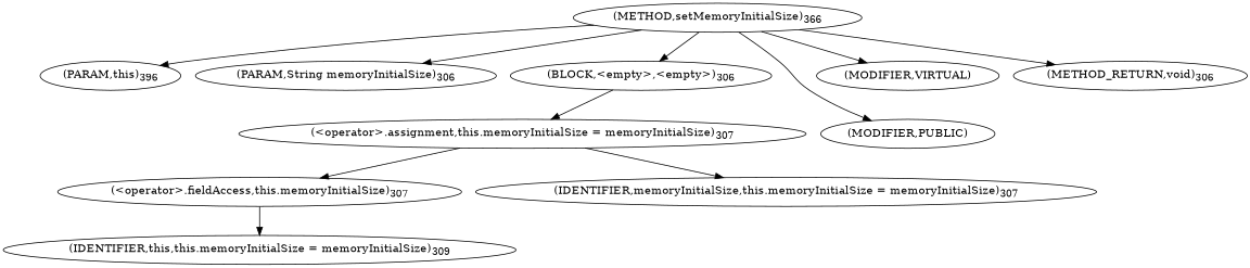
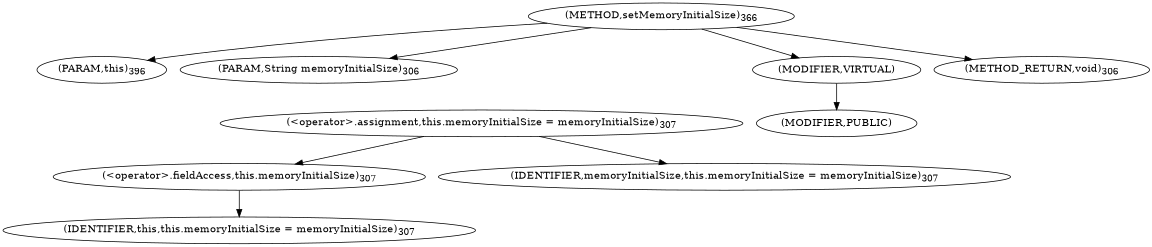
  digraph {
    n1 [label=<(METHOD,setMemoryInitialSize)<SUB>366</SUB>>]
    n2 [label=<(PARAM,this)<SUB>396</SUB>>]
    n3 [label=<(PARAM,String memoryInitialSize)<SUB>306</SUB>>]
-   n4 [label=<(BLOCK,&lt;empty&gt;,&lt;empty&gt;)<SUB>306</SUB>>]
    n5 [label=<(MODIFIER,PUBLIC)>]
    n6 [label=<(MODIFIER,VIRTUAL)>]
    n7 [label=<(METHOD_RETURN,void)<SUB>306</SUB>>]
    n8 [label=<(&lt;operator&gt;.assignment,this.memoryInitialSize = memoryInitialSize)<SUB>307</SUB>>]
    n9 [label=<(&lt;operator&gt;.fieldAccess,this.memoryInitialSize)<SUB>307</SUB>>]
    n10 [label=<(IDENTIFIER,memoryInitialSize,this.memoryInitialSize = memoryInitialSize)<SUB>307</SUB>>]
-   n11 [label=<(IDENTIFIER,this,this.memoryInitialSize = memoryInitialSize)<SUB>309</SUB>>]
+   n11 [label=<(IDENTIFIER,this,this.memoryInitialSize = memoryInitialSize)<SUB>307</SUB>>]
    n1 -> n2
    n1 -> n3
-   n1 -> n4
-   n1 -> n5
+   n6 -> n5
    n1 -> n6
    n1 -> n7
-   n4 -> n8
    n8 -> n9
    n8 -> n10
    n9 -> n11
  }
